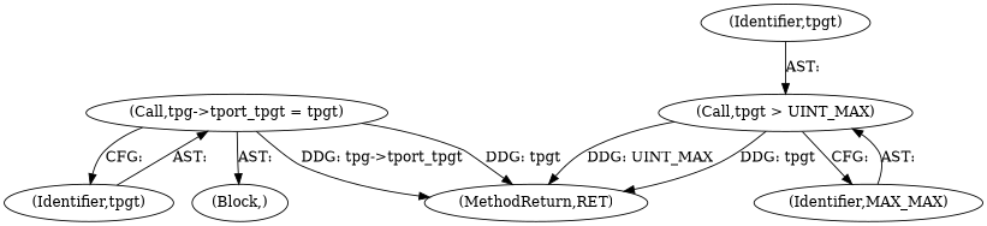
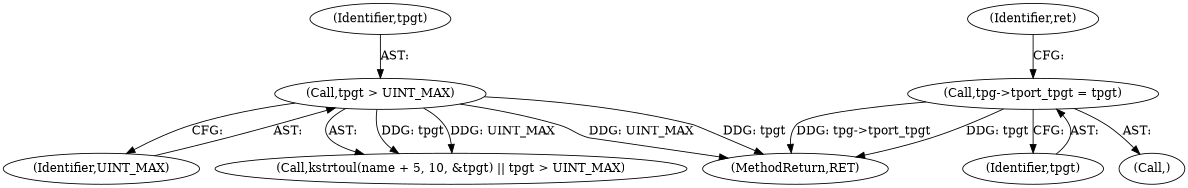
  digraph {
    n1 [label="(Call,tpg->tport_tpgt = tpgt)"]
    n2 [label="(Identifier,tpgt)"]
-   n3 [label="(Block,)"]
+   n3 [label="(Call,)"]
    n4 [label="(MethodReturn,RET)"]
    n5 [label="(Call,tpgt > UINT_MAX)"]
-   n7 [label="(Identifier,MAX_MAX)"]
+   n6 [label="(Call,kstrtoul(name + 5, 10, &tpgt) || tpgt > UINT_MAX)"]
+   n7 [label="(Identifier,UINT_MAX)"]
    n8 [label="(Identifier,tpgt)"]
+   n9 [label="(Identifier,ret)"]
    n1 -> n2 [label="CFG: "]
    n1 -> n3 [label="AST: "]
    n1 -> n4 [label="DDG: tpg->tport_tpgt"]
    n1 -> n4 [label="DDG: tpgt"]
    n2 -> n1 [label="AST: "]
    n5 -> n4 [label="DDG: UINT_MAX"]
    n5 -> n4 [label="DDG: tpgt"]
+   n5 -> n6 [label="AST: "]
+   n5 -> n6 [label="DDG: tpgt"]
+   n5 -> n6 [label="DDG: UINT_MAX"]
    n5 -> n7 [label="CFG: "]
    n7 -> n5 [label="AST: "]
    n8 -> n5 [label="AST: "]
+   n9 -> n1 [label="CFG: "]
  }
